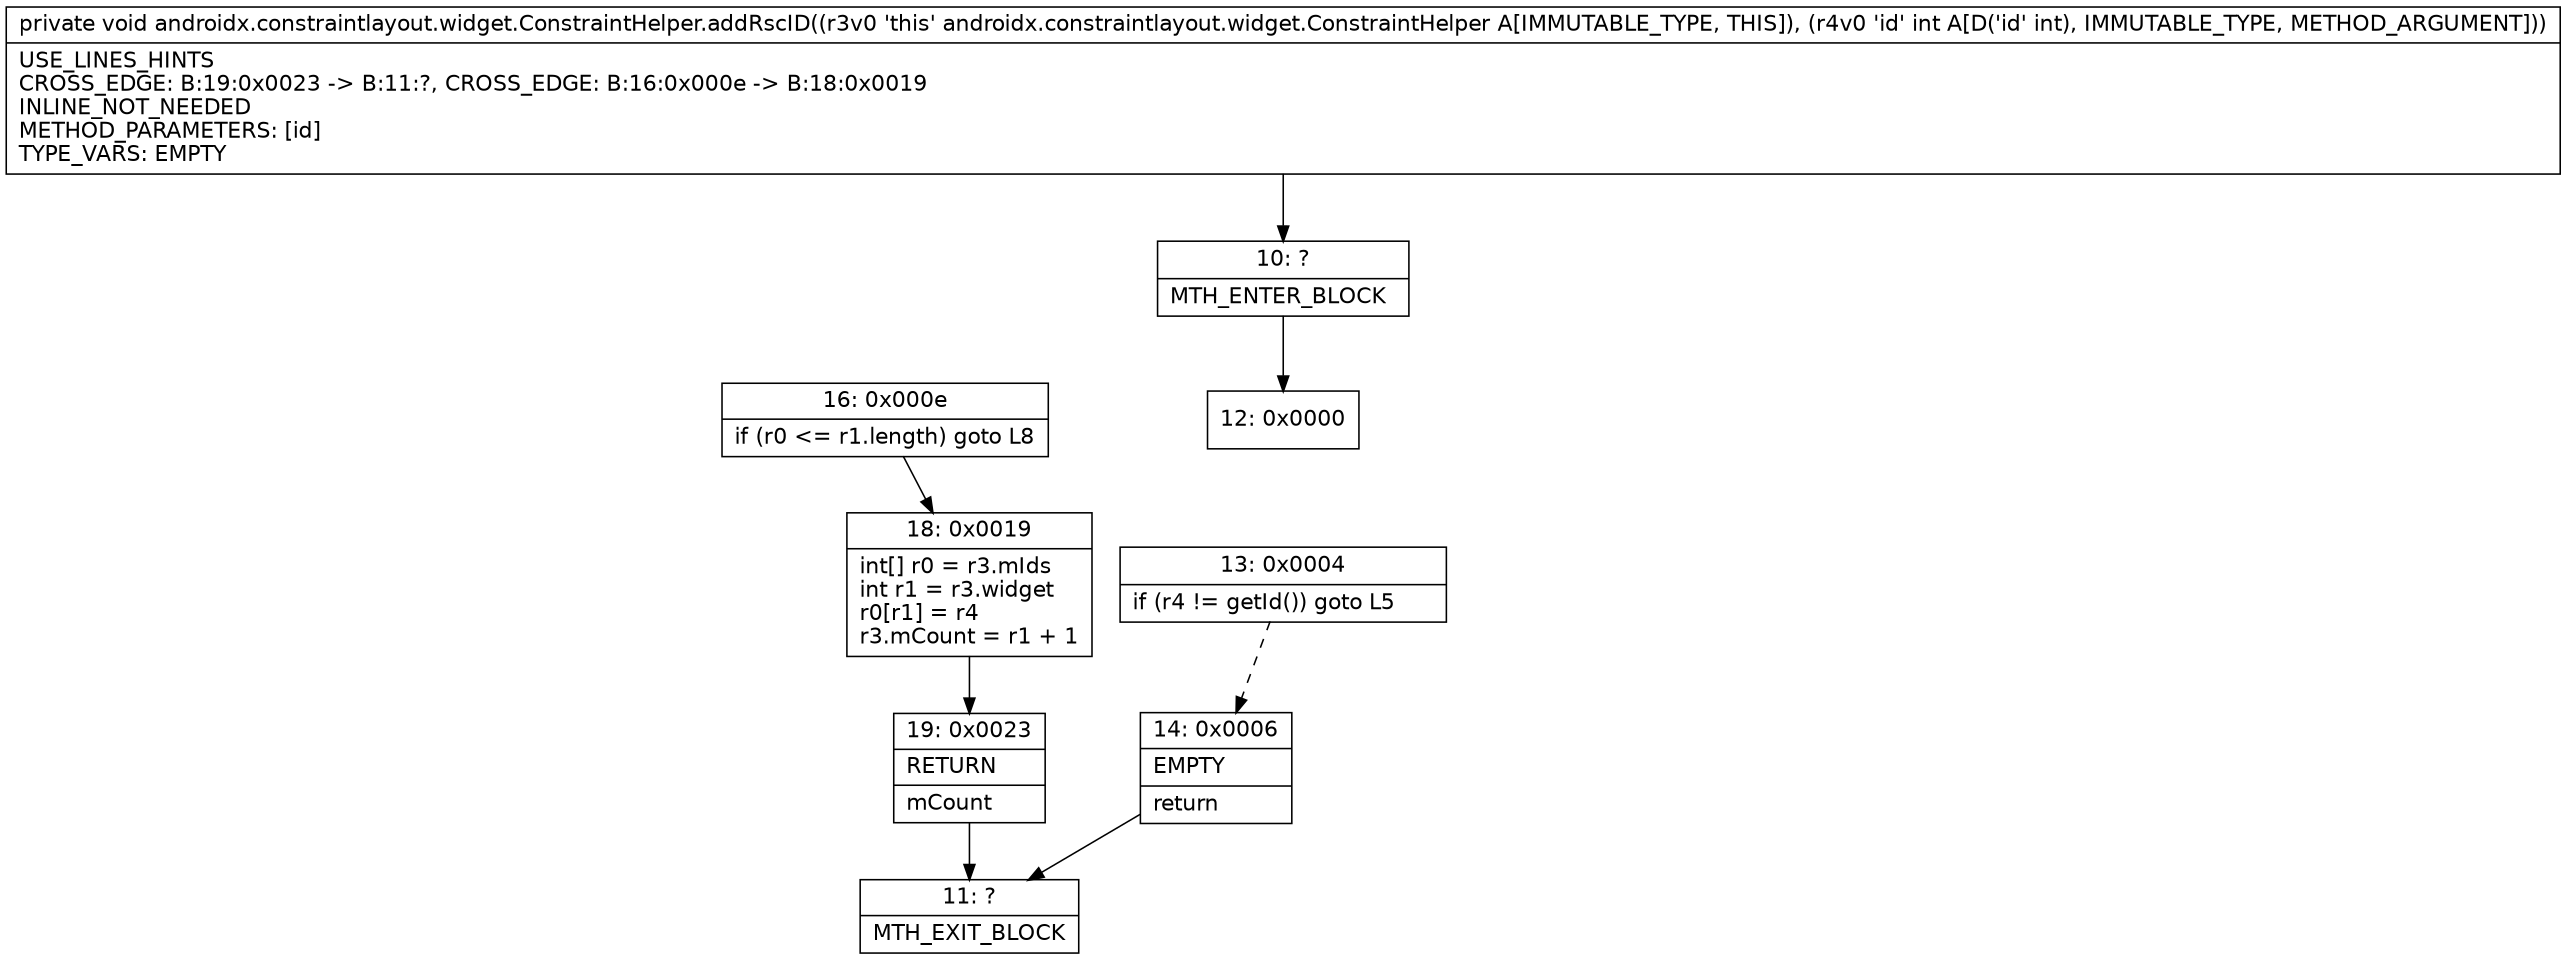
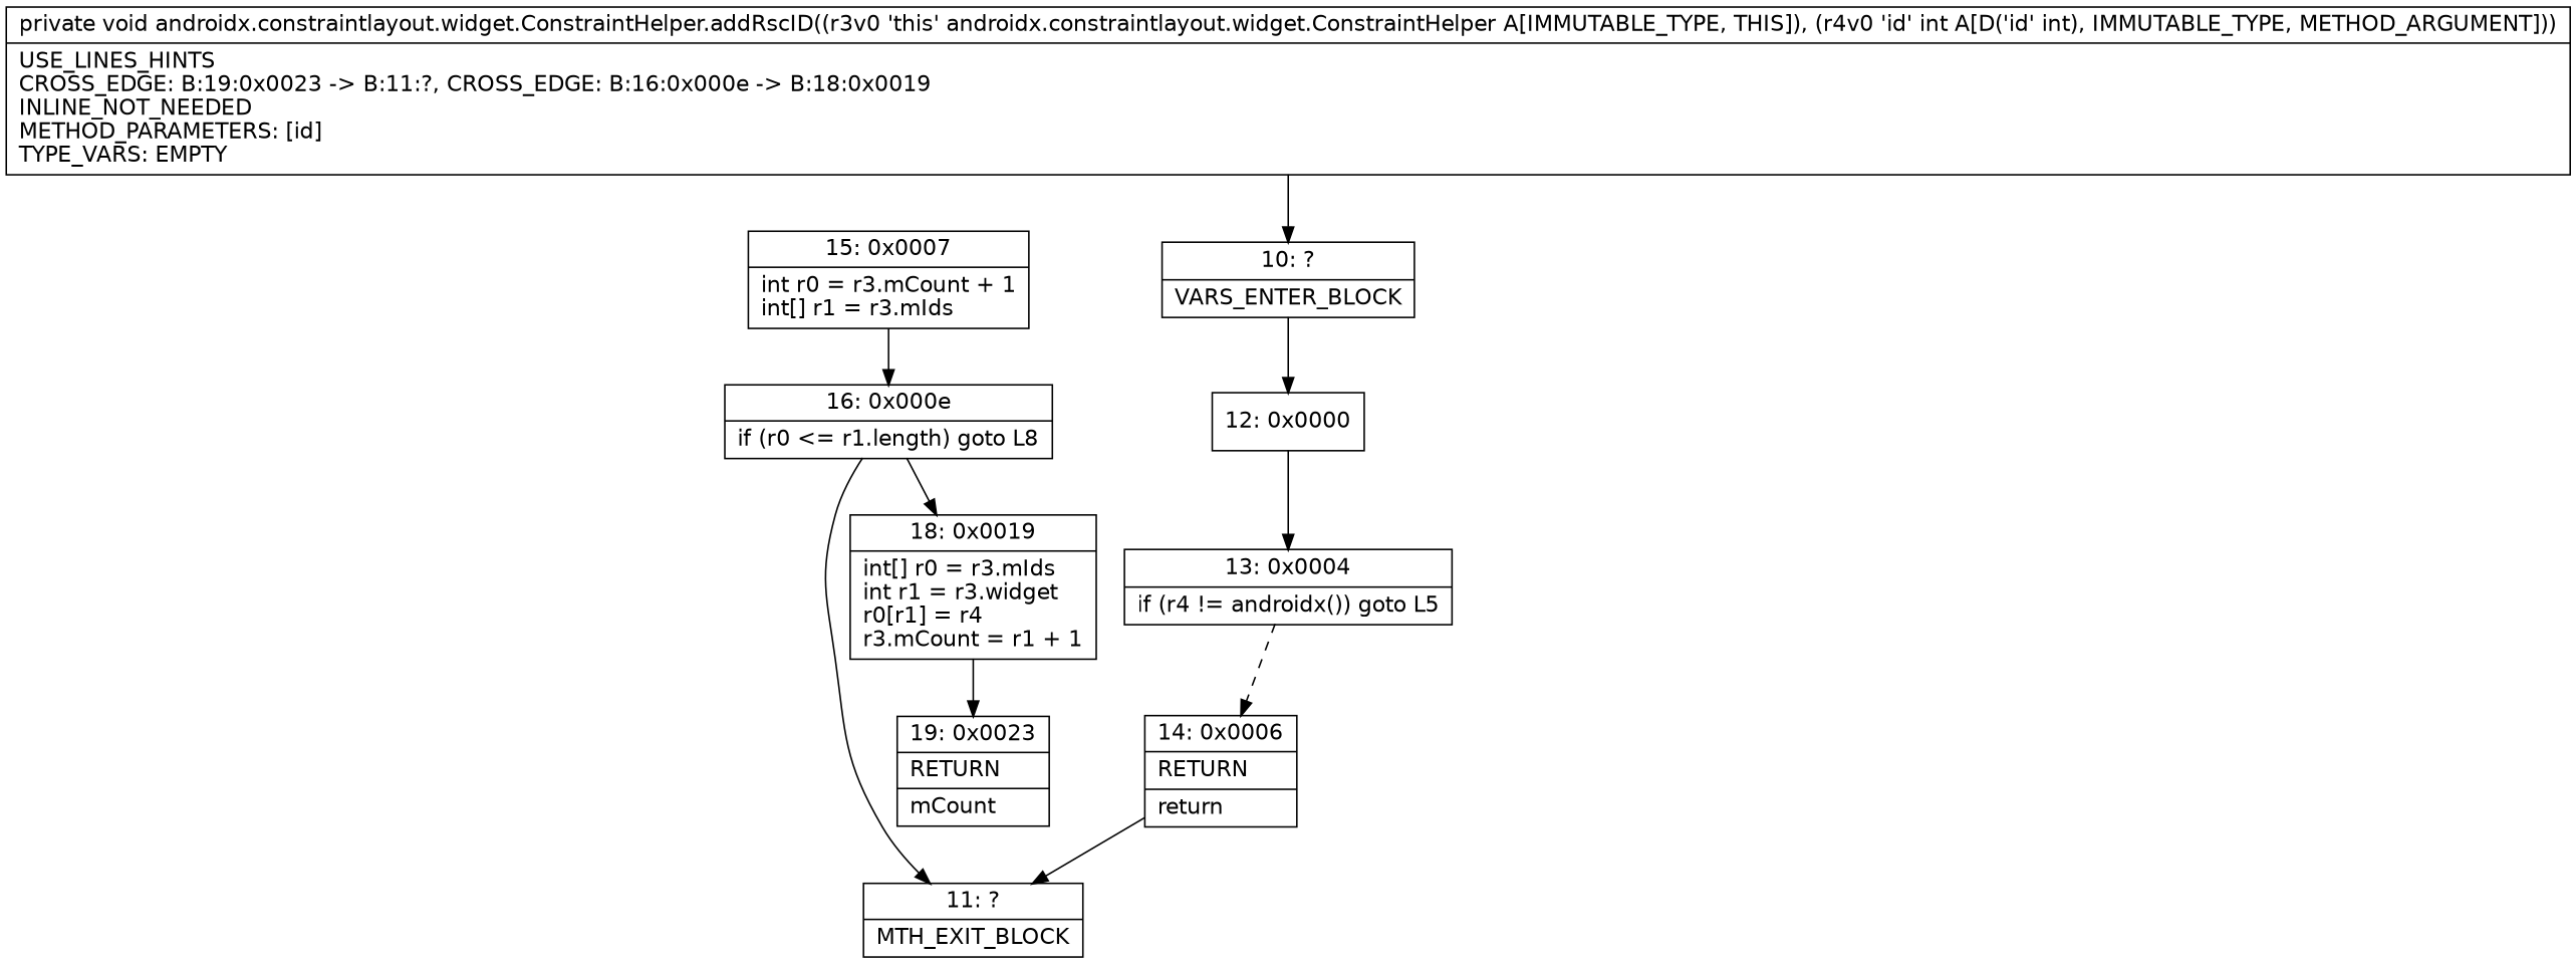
  digraph {
    fontname="DejaVu Sans"
    node [fontname="DejaVu Sans" shape=record]
    edge [fontname="DejaVu Sans"]
-   n1 [label="{10\:\ ?|MTH_ENTER_BLOCK\l}"]
+   n1 [label="{10\:\ ?|VARS_ENTER_BLOCK\l}"]
    n2 [label="{12\:\ 0x0000}"]
-   n3 [label="{13\:\ 0x0004|if (r4 != getId()) goto L5\l}"]
-   n4 [label="{14\:\ 0x0006|EMPTY\l|return\l}"]
+   n3 [label="{13\:\ 0x0004|if (r4 != androidx()) goto L5\l}"]
+   n4 [label="{14\:\ 0x0006|RETURN\l|return\l}"]
    n5 [label="{11\:\ ?|MTH_EXIT_BLOCK\l}"]
+   n6 [label="{15\:\ 0x0007|int r0 = r3.mCount + 1\lint[] r1 = r3.mIds\l}"]
    n7 [label="{16\:\ 0x000e|if (r0 \<= r1.length) goto L8\l}"]
    n8 [label="{18\:\ 0x0019|int[] r0 = r3.mIds\lint r1 = r3.widget\lr0[r1] = r4\lr3.mCount = r1 + 1\l}"]
    n9 [label="{19\:\ 0x0023|RETURN\l|mCount\l}"]
    n10 [label="{private void androidx.constraintlayout.widget.ConstraintHelper.addRscID((r3v0 'this' androidx.constraintlayout.widget.ConstraintHelper A[IMMUTABLE_TYPE, THIS]), (r4v0 'id' int A[D('id' int), IMMUTABLE_TYPE, METHOD_ARGUMENT]))  | USE_LINES_HINTS\lCROSS_EDGE: B:19:0x0023 \-\> B:11:?, CROSS_EDGE: B:16:0x000e \-\> B:18:0x0019\lINLINE_NOT_NEEDED\lMETHOD_PARAMETERS: [id]\lTYPE_VARS: EMPTY\l}"]
    n1 -> n2
+   n2 -> n3
    n3 -> n4 [style=dashed]
    n4 -> n5
+   n6 -> n7
    n7 -> n8
    n8 -> n9
-   n9 -> n5
+   n7 -> n5
    n10 -> n1
  }
